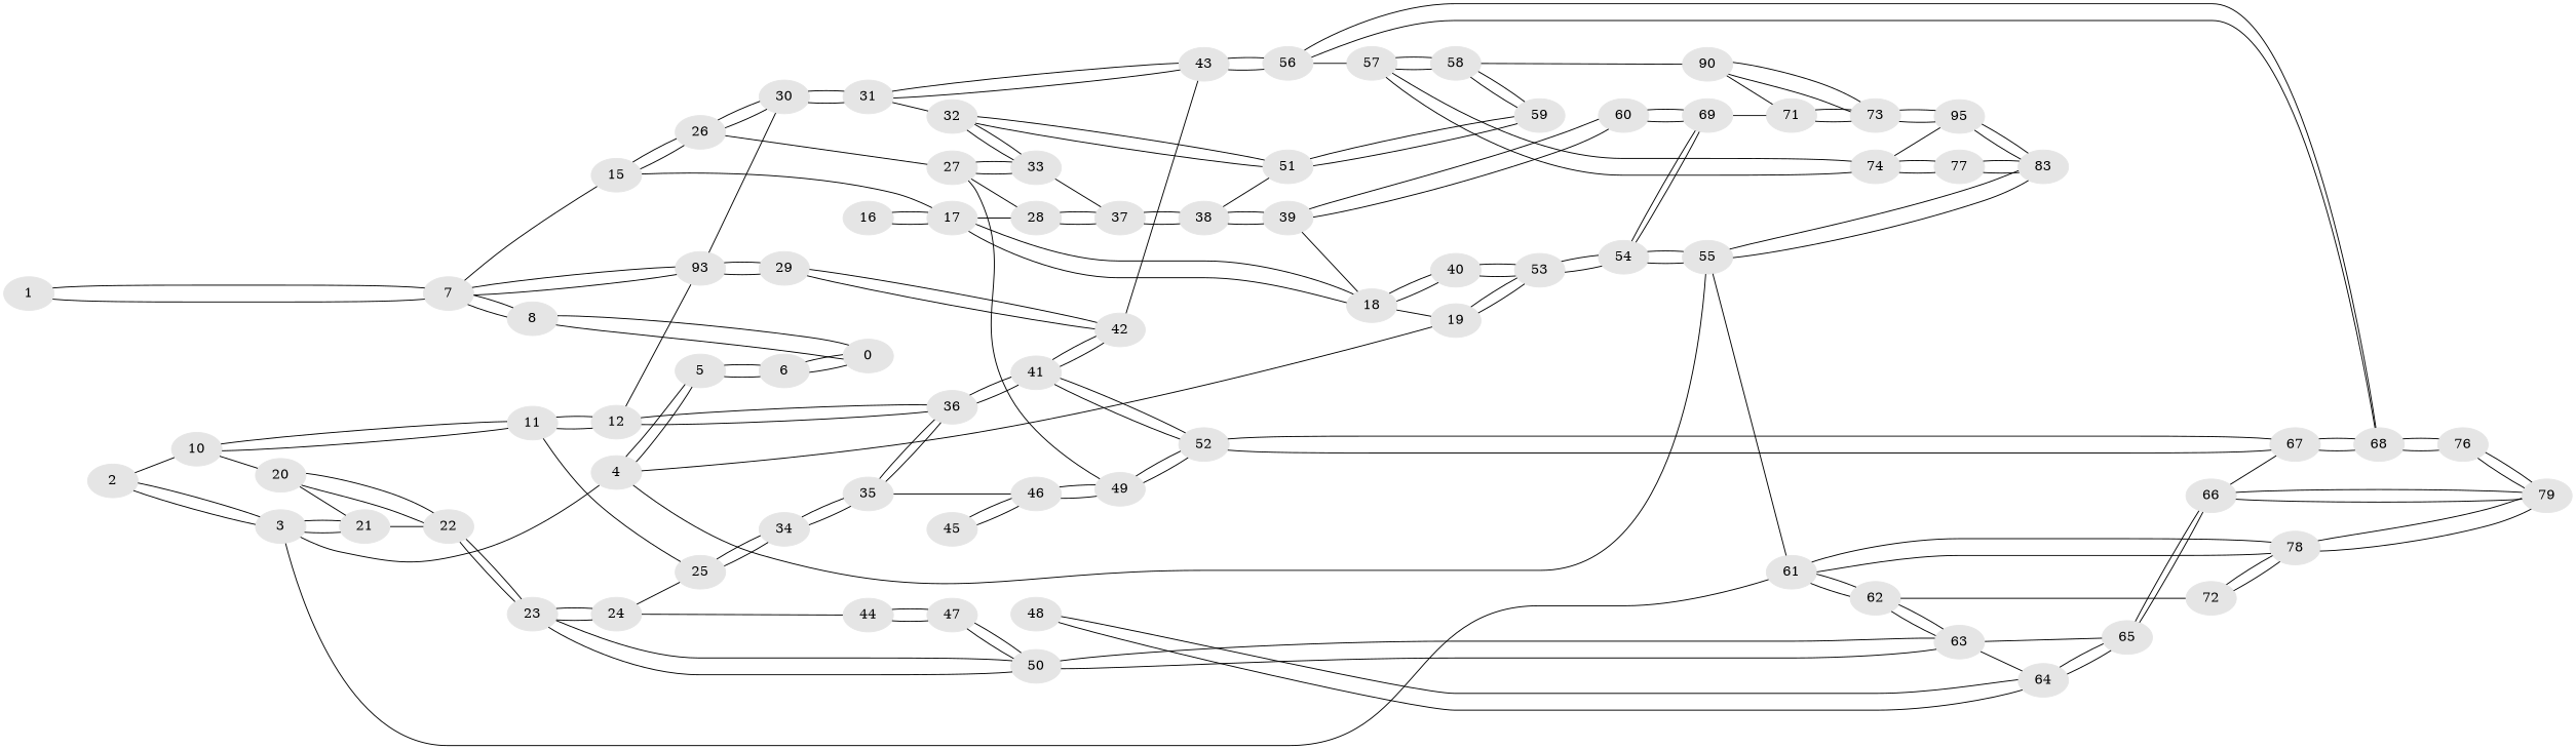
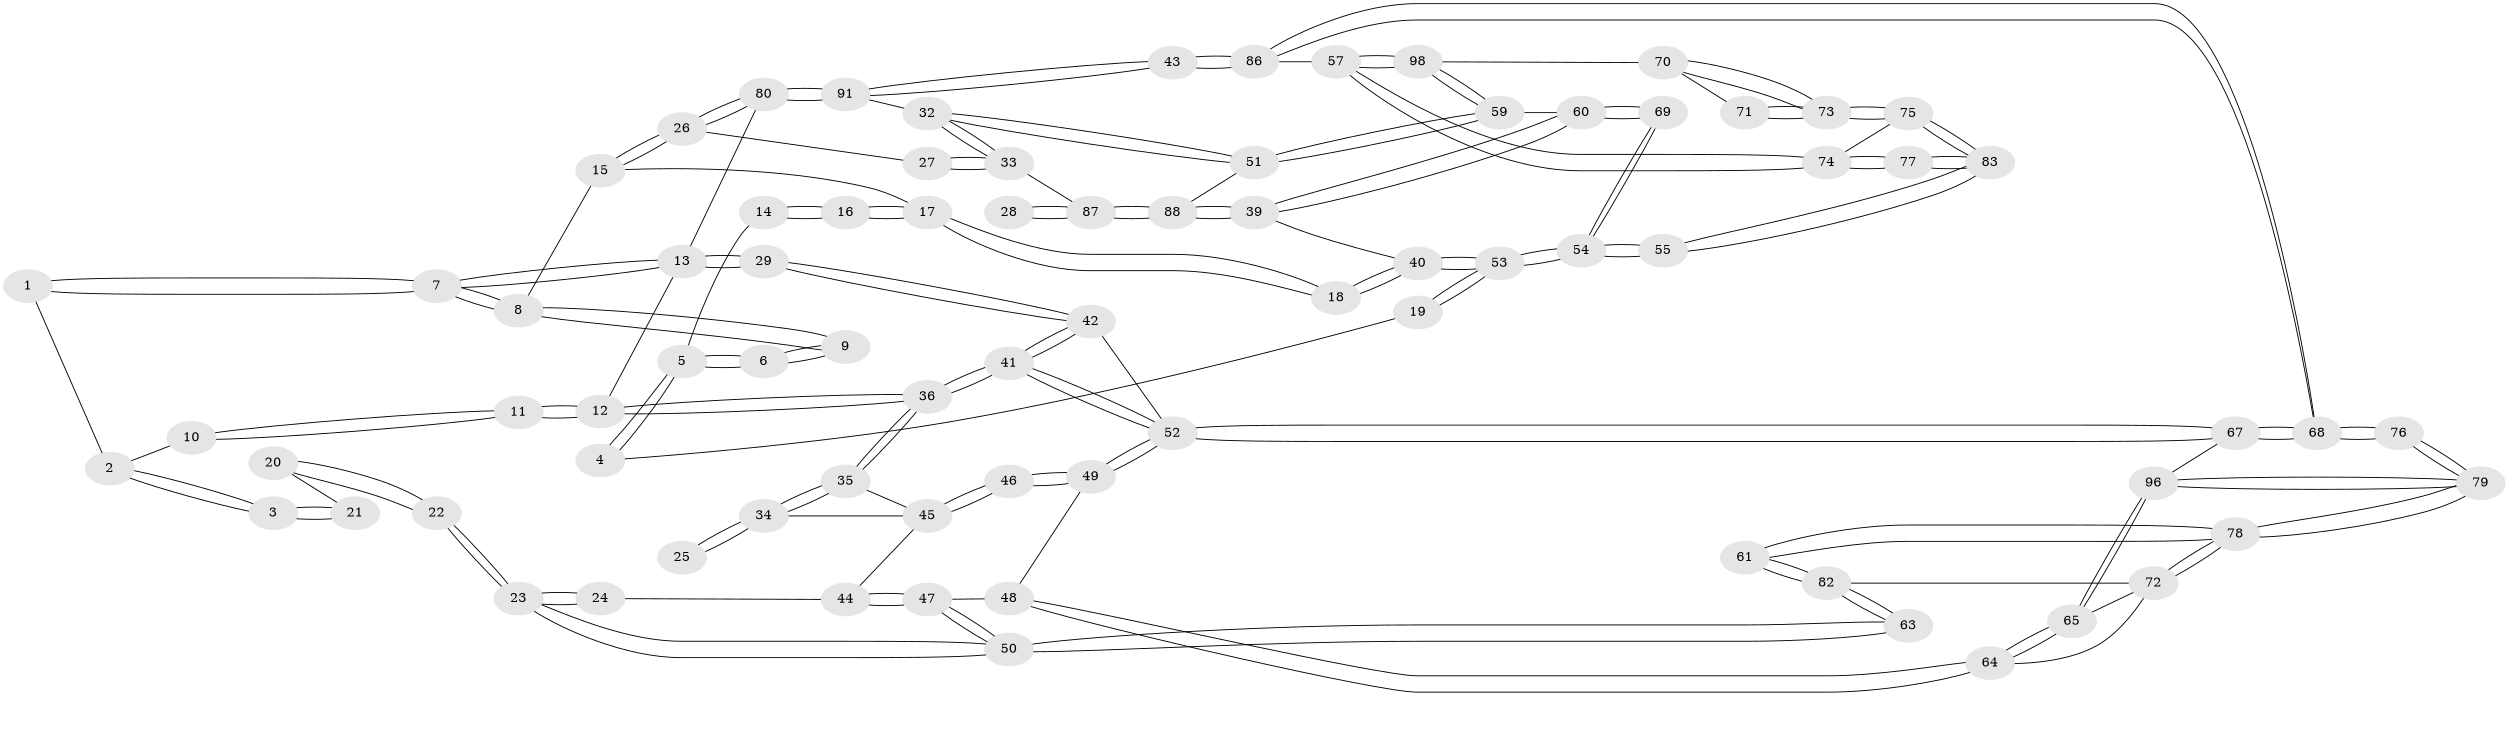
  graph {
    rankdir=LR
    node [color=gray90 style=filled]
    1
    2
    7
    3
    10
    8
-   13 [label=93]
+   13
    4
    21
    61
    11
    20
    5
    19
    55
    22
-   62
+   62 [label=82]
    78
    6
+   14
    53
    n22 [label=83]
-   9 [label=0]
+   9
    16
    15
    29
-   30
+   30 [label=80]
    26
    17
    12
    25
    36
    34
    41
    42
    27
    18
    28
    40
-   37
+   37 [label=87]
    54
    23
    24
    50
    44
    63
    45
    47
    35
    33
-   31
-   38
+   31 [label=91]
+   38 [label=88]
    43
    32
    51
-   56
+   56 [label=86]
    59
    46
    49
    52
    39
    60
    69
    67
    57
    68
    48
    64
    65
    71
-   58
+   58 [label=98]
    74
    76
-   70 [label=90]
-   75 [label=95]
+   70
+   75
    77
    73
    72
    79
-   66
+   66 [label=96]
+   1 -- 2
    1 -- 7
    1 -- 7
    2 -- 3
    2 -- 3
    2 -- 10
    7 -- 8
    7 -- 8
    7 -- 13
    7 -- 13
-   3 -- 4
    3 -- 21
    3 -- 21
-   3 -- 61
    10 -- 11
    10 -- 11
-   10 -- 20
    8 -- 9
    8 -- 9
-   7 -- 15
+   8 -- 15
    13 -- 29
    13 -- 29
    13 -- 30
    4 -- 5
    4 -- 5
    4 -- 19
-   4 -- 55
-   21 -- 22
    61 -- 62
    61 -- 62
    61 -- 78
    61 -- 78
    11 -- 12
    11 -- 12
-   11 -- 25
    20 -- 21
    20 -- 22
    20 -- 22
    5 -- 6
    5 -- 6
+   5 -- 14
    19 -- 53
    19 -- 53
-   55 -- 61
    55 -- n22
    55 -- n22
    22 -- 23
    22 -- 23
    62 -- 63
    62 -- 63
    62 -- 72
    78 -- 79
    78 -- 79
    6 -- 9
    6 -- 9
+   14 -- 16
+   14 -- 16
    53 -- 54
    53 -- 54
    16 -- 17
    16 -- 17
    15 -- 26
    15 -- 26
    15 -- 17
    29 -- 42
    29 -- 42
    30 -- 31
    30 -- 31
    26 -- 30
    26 -- 30
    26 -- 27
    17 -- 18
    17 -- 18
-   17 -- 28
    12 -- 13
    12 -- 36
    12 -- 36
    25 -- 34
    25 -- 34
    36 -- 41
    36 -- 41
+   34 -- 45
    34 -- 35
    34 -- 35
    41 -- 42
    41 -- 42
    41 -- 52
    41 -- 52
-   42 -- 43
-   27 -- 28
+   42 -- 52
    27 -- 33
    27 -- 33
-   18 -- 19
    18 -- 40
    18 -- 40
    28 -- 37
    28 -- 37
    40 -- 53
    40 -- 53
    37 -- 38
    37 -- 38
    54 -- 55
    54 -- 55
    54 -- 69
    54 -- 69
    23 -- 24
    23 -- 24
    23 -- 50
    23 -- 50
-   24 -- 25
    24 -- 44
    50 -- 63
    50 -- 63
+   44 -- 45
    44 -- 47
    44 -- 47
-   63 -- 64
+   72 -- 64
    45 -- 46
    45 -- 46
    47 -- 50
    47 -- 50
+   47 -- 48
    35 -- 36
    35 -- 36
-   35 -- 46
+   35 -- 45
    33 -- 37
    31 -- 43
    31 -- 43
    31 -- 32
    38 -- 51
    38 -- 39
    38 -- 39
    43 -- 56
    43 -- 56
    32 -- 33
    32 -- 33
    32 -- 51
    32 -- 51
    51 -- 59
    51 -- 59
    56 -- 57
    56 -- 68
    56 -- 68
+   59 -- 60
    46 -- 49
    46 -- 49
    49 -- 52
    49 -- 52
    52 -- 67
    52 -- 67
-   39 -- 18
+   39 -- 40
    39 -- 60
    39 -- 60
    60 -- 69
    60 -- 69
-   69 -- 71
    67 -- 68
    67 -- 68
    57 -- 58
    57 -- 58
    57 -- 74
    57 -- 74
    68 -- 76
    68 -- 76
-   27 -- 49
+   48 -- 49
    48 -- 64
    48 -- 64
    64 -- 65
    64 -- 65
-   65 -- 63
+   65 -- 72
    65 -- 66
    65 -- 66
    71 -- 73
    71 -- 73
    58 -- 59
    58 -- 59
    58 -- 70
    74 -- 75
    74 -- 77
    74 -- 77
    76 -- 79
    76 -- 79
    70 -- 71
    70 -- 73
    70 -- 73
    75 -- n22
    75 -- n22
    77 -- n22
    77 -- n22
    73 -- 75
    73 -- 75
    72 -- 78
    72 -- 78
    66 -- 67
    66 -- 79
    66 -- 79
  }
